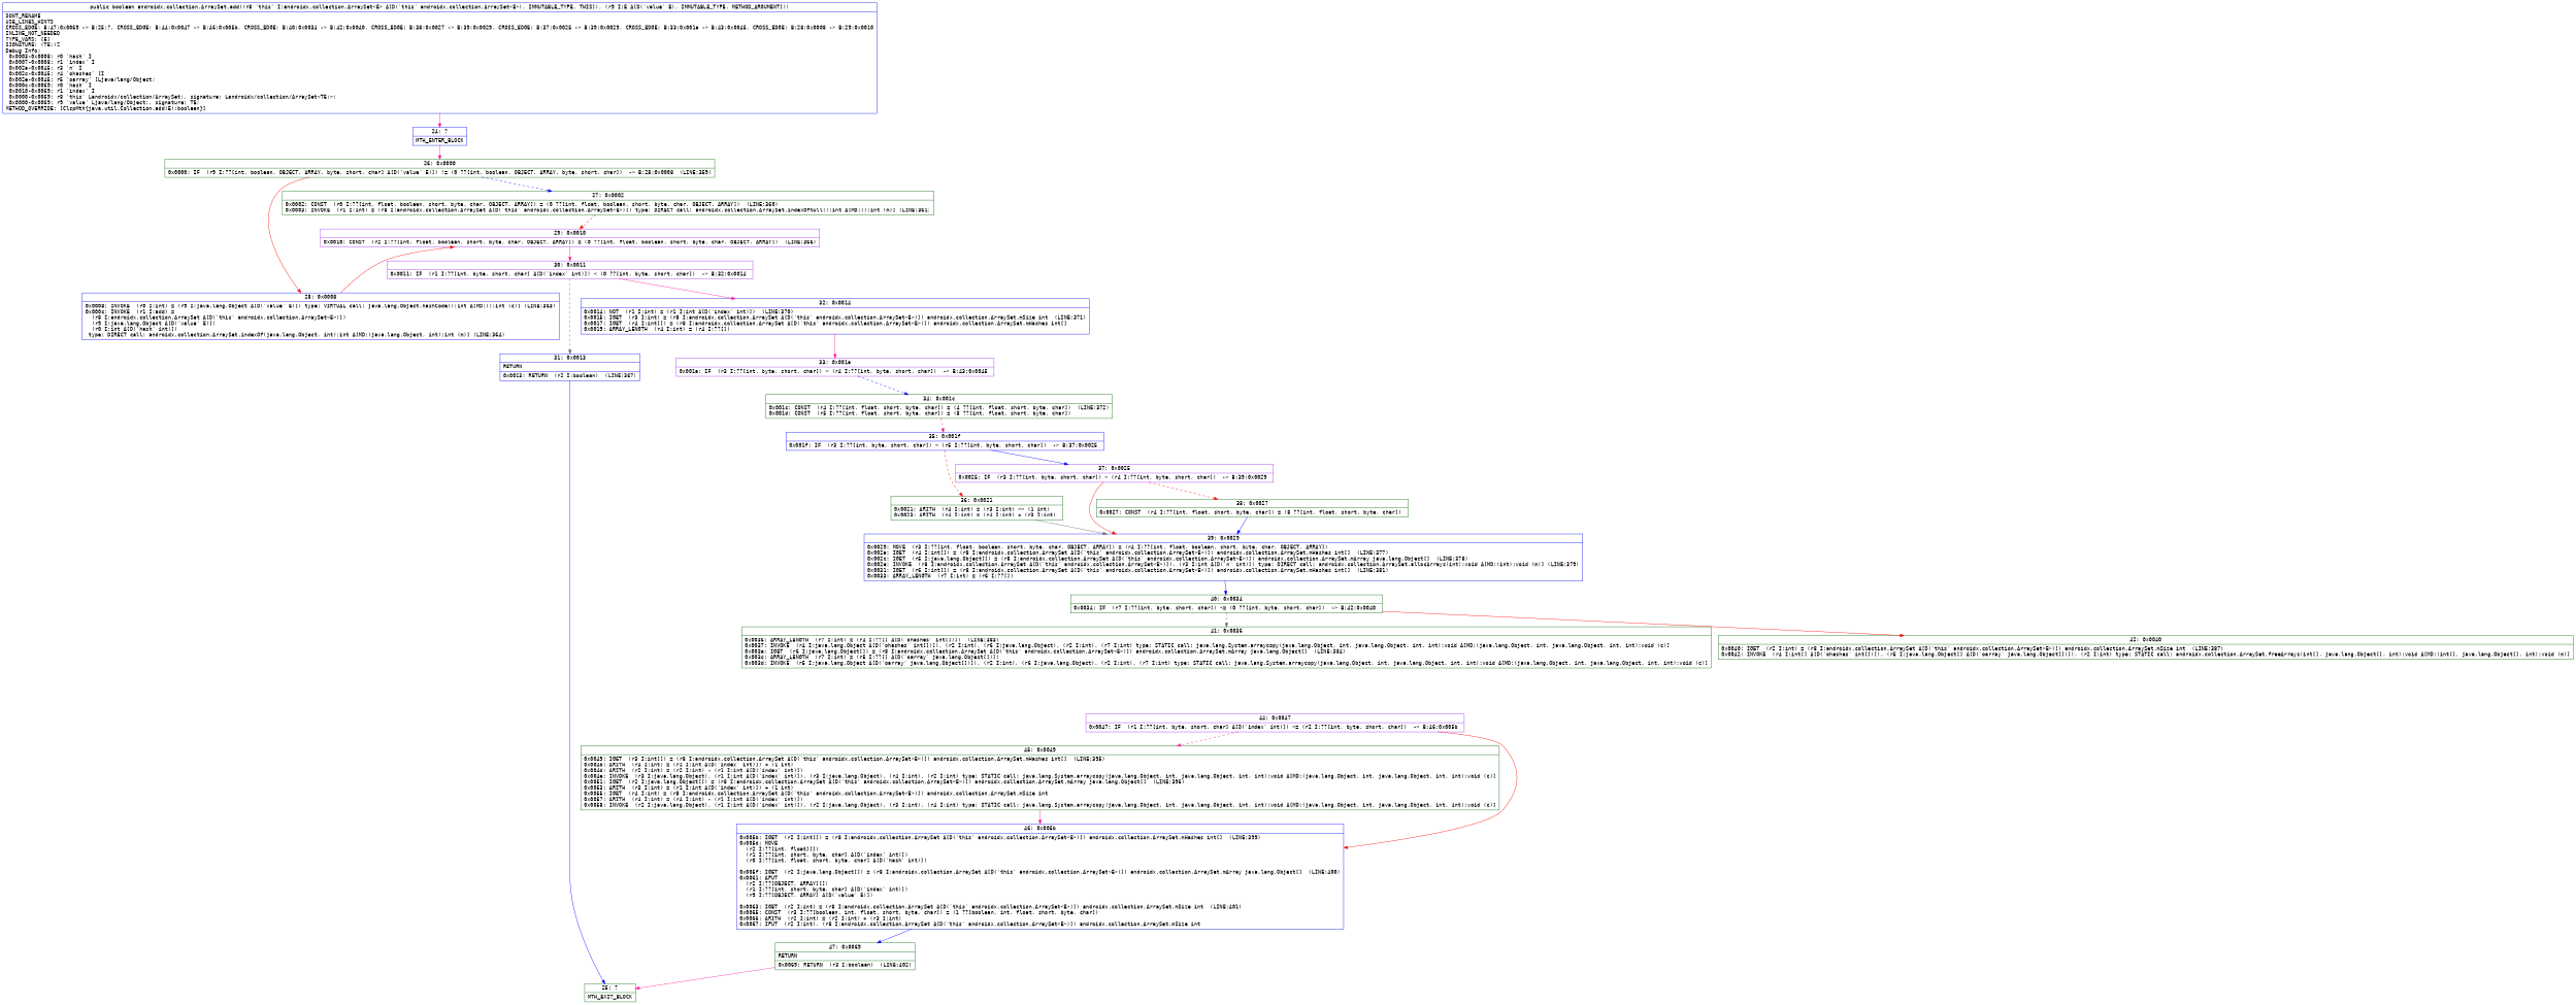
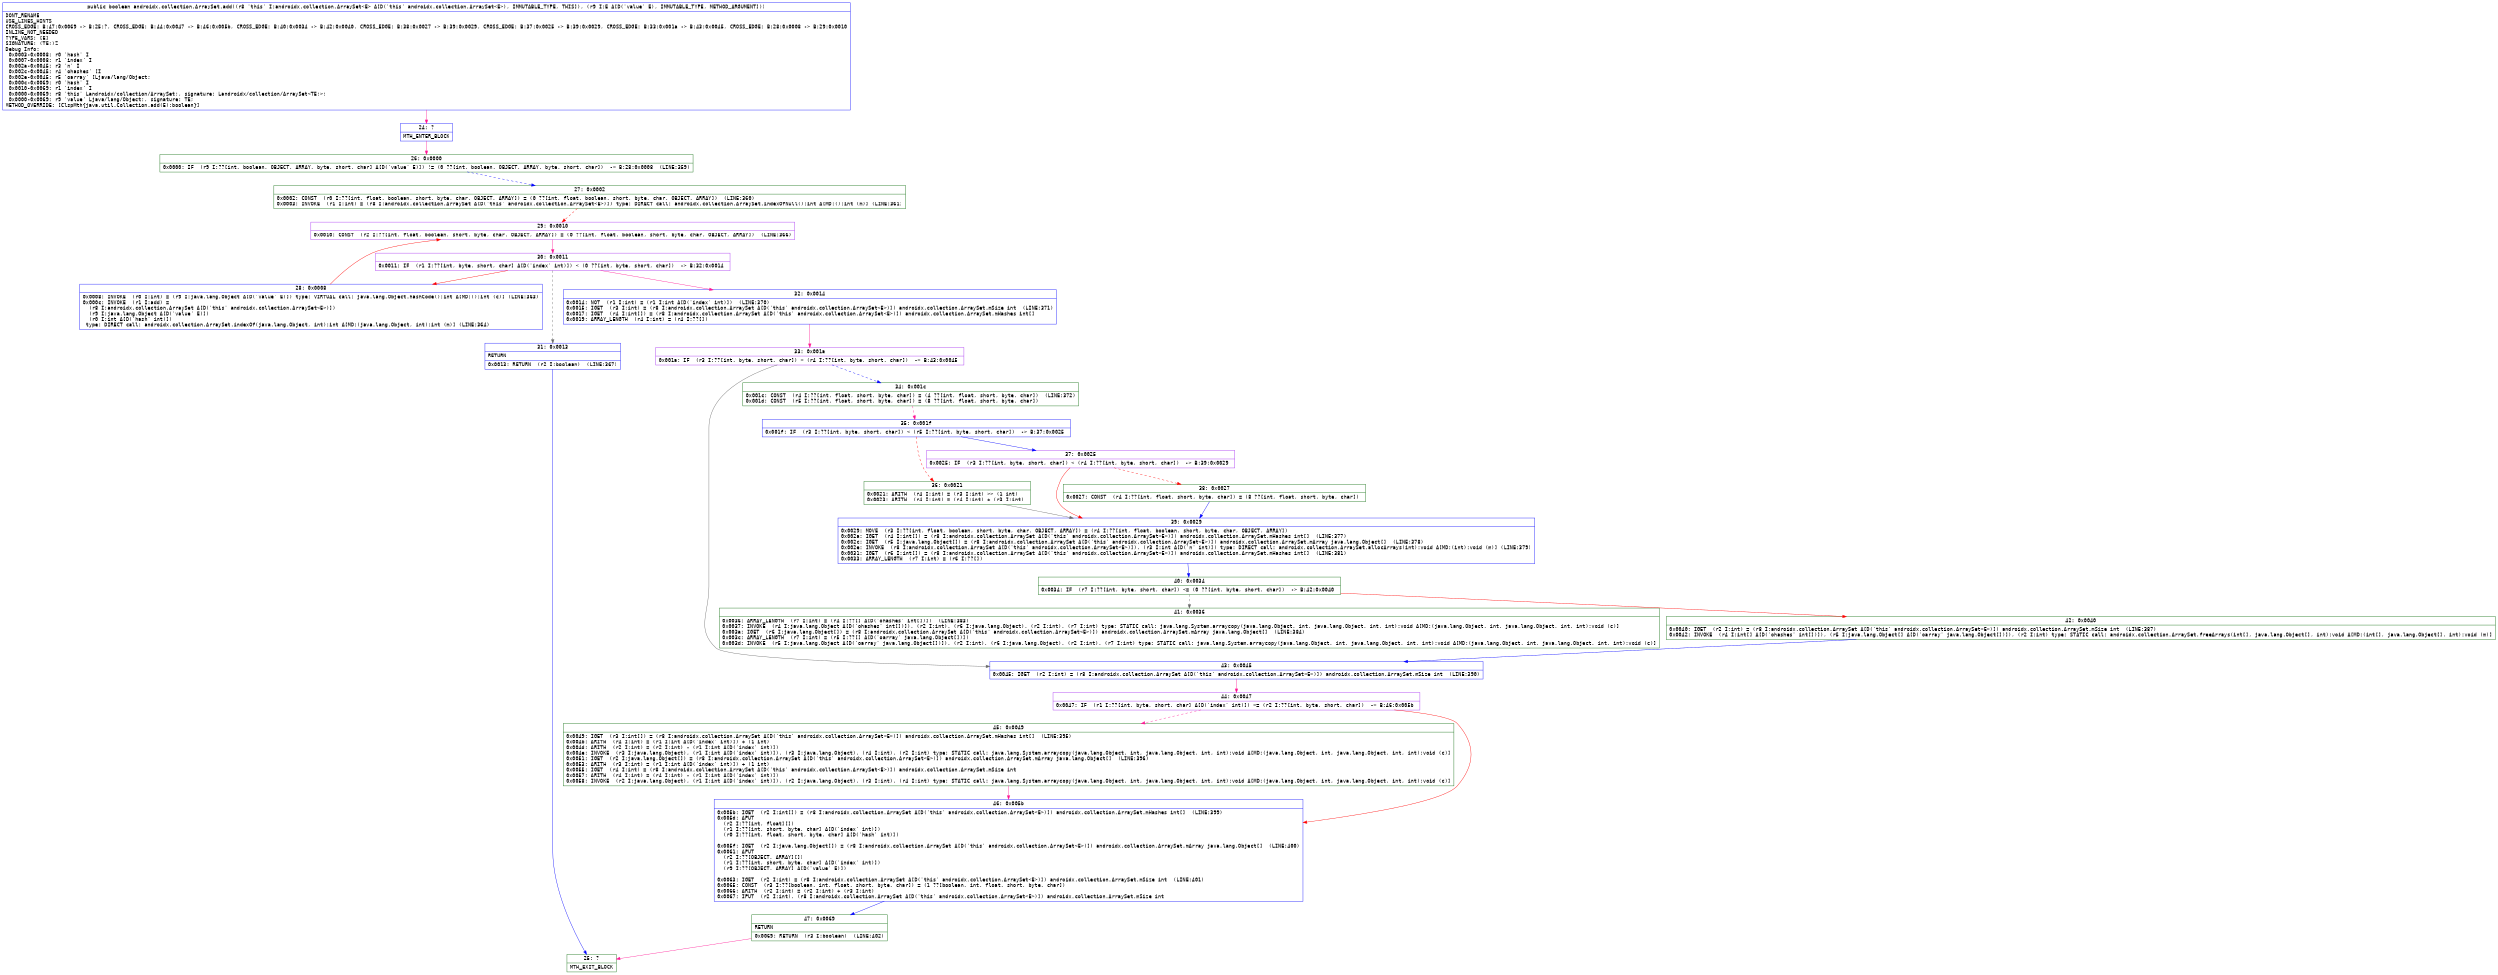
  digraph {
    fontname="DejaVu Sans Mono"
    node [color=darkgreen fontname="DejaVu Sans Mono" shape=record]
    edge [color=deeppink fontname="DejaVu Sans Mono"]
    n1 [color=blue label="{24\:\ ?|MTH_ENTER_BLOCK\l}"]
    n2 [label="{26\:\ 0x0000|0x0000: IF  (r9 I:??[int, boolean, OBJECT, ARRAY, byte, short, char] A[D('value' E)]) != (0 ??[int, boolean, OBJECT, ARRAY, byte, short, char])  \-\> B:28:0x0008  (LINE:359)\l}"]
    n3 [label="{27\:\ 0x0002|0x0002: CONST  (r0 I:??[int, float, boolean, short, byte, char, OBJECT, ARRAY]) = (0 ??[int, float, boolean, short, byte, char, OBJECT, ARRAY])  (LINE:360)\l0x0003: INVOKE  (r1 I:int) = (r8 I:androidx.collection.ArraySet A[D('this' androidx.collection.ArraySet\<E\>)]) type: DIRECT call: androidx.collection.ArraySet.indexOfNull():int A[MD:():int (m)] (LINE:361)\l}"]
    n4 [color=blue label="{28\:\ 0x0008|0x0008: INVOKE  (r0 I:int) = (r9 I:java.lang.Object A[D('value' E)]) type: VIRTUAL call: java.lang.Object.hashCode():int A[MD:():int (c)] (LINE:363)\l0x000c: INVOKE  (r1 I:add) = \l  (r8 I:androidx.collection.ArraySet A[D('this' androidx.collection.ArraySet\<E\>)])\l  (r9 I:java.lang.Object A[D('value' E)])\l  (r0 I:int A[D('hash' int)])\l type: DIRECT call: androidx.collection.ArraySet.indexOf(java.lang.Object, int):int A[MD:(java.lang.Object, int):int (m)] (LINE:364)\l}"]
    n5 [color=purple label="{29\:\ 0x0010|0x0010: CONST  (r2 I:??[int, float, boolean, short, byte, char, OBJECT, ARRAY]) = (0 ??[int, float, boolean, short, byte, char, OBJECT, ARRAY])  (LINE:366)\l}"]
    n6 [color=purple label="{30\:\ 0x0011|0x0011: IF  (r1 I:??[int, byte, short, char] A[D('index' int)]) \< (0 ??[int, byte, short, char])  \-\> B:32:0x0014 \l}"]
    n7 [color=blue label="{31\:\ 0x0013|RETURN\l|0x0013: RETURN  (r2 I:boolean)  (LINE:367)\l}"]
    n8 [color=blue label="{32\:\ 0x0014|0x0014: NOT  (r1 I:int) = (r1 I:int A[D('index' int)])  (LINE:370)\l0x0015: IGET  (r3 I:int) = (r8 I:androidx.collection.ArraySet A[D('this' androidx.collection.ArraySet\<E\>)]) androidx.collection.ArraySet.mSize int  (LINE:371)\l0x0017: IGET  (r4 I:int[]) = (r8 I:androidx.collection.ArraySet A[D('this' androidx.collection.ArraySet\<E\>)]) androidx.collection.ArraySet.mHashes int[] \l0x0019: ARRAY_LENGTH  (r4 I:int) = (r4 I:??[]) \l}"]
    n9 [label="{25\:\ ?|MTH_EXIT_BLOCK\l}"]
    n10 [color=purple label="{33\:\ 0x001a|0x001a: IF  (r3 I:??[int, byte, short, char]) \< (r4 I:??[int, byte, short, char])  \-\> B:43:0x0045 \l}"]
    n11 [label="{34\:\ 0x001c|0x001c: CONST  (r4 I:??[int, float, short, byte, char]) = (4 ??[int, float, short, byte, char])  (LINE:372)\l0x001d: CONST  (r5 I:??[int, float, short, byte, char]) = (8 ??[int, float, short, byte, char]) \l}"]
+   n12 [color=blue label="{43\:\ 0x0045|0x0045: IGET  (r2 I:int) = (r8 I:androidx.collection.ArraySet A[D('this' androidx.collection.ArraySet\<E\>)]) androidx.collection.ArraySet.mSize int  (LINE:390)\l}"]
    n13 [color=blue label="{35\:\ 0x001f|0x001f: IF  (r3 I:??[int, byte, short, char]) \< (r5 I:??[int, byte, short, char])  \-\> B:37:0x0025 \l}"]
    n14 [color=purple label="{44\:\ 0x0047|0x0047: IF  (r1 I:??[int, byte, short, char] A[D('index' int)]) \>= (r2 I:??[int, byte, short, char])  \-\> B:46:0x005b \l}"]
    n15 [label="{36\:\ 0x0021|0x0021: ARITH  (r4 I:int) = (r3 I:int) \>\> (1 int) \l0x0023: ARITH  (r4 I:int) = (r4 I:int) + (r3 I:int) \l}"]
    n16 [color=purple label="{37\:\ 0x0025|0x0025: IF  (r3 I:??[int, byte, short, char]) \< (r4 I:??[int, byte, short, char])  \-\> B:39:0x0029 \l}"]
    n17 [color=blue label="{39\:\ 0x0029|0x0029: MOVE  (r3 I:??[int, float, boolean, short, byte, char, OBJECT, ARRAY]) = (r4 I:??[int, float, boolean, short, byte, char, OBJECT, ARRAY]) \l0x002a: IGET  (r4 I:int[]) = (r8 I:androidx.collection.ArraySet A[D('this' androidx.collection.ArraySet\<E\>)]) androidx.collection.ArraySet.mHashes int[]  (LINE:377)\l0x002c: IGET  (r5 I:java.lang.Object[]) = (r8 I:androidx.collection.ArraySet A[D('this' androidx.collection.ArraySet\<E\>)]) androidx.collection.ArraySet.mArray java.lang.Object[]  (LINE:378)\l0x002e: INVOKE  (r8 I:androidx.collection.ArraySet A[D('this' androidx.collection.ArraySet\<E\>)]), (r3 I:int A[D('n' int)]) type: DIRECT call: androidx.collection.ArraySet.allocArrays(int):void A[MD:(int):void (m)] (LINE:379)\l0x0031: IGET  (r6 I:int[]) = (r8 I:androidx.collection.ArraySet A[D('this' androidx.collection.ArraySet\<E\>)]) androidx.collection.ArraySet.mHashes int[]  (LINE:381)\l0x0033: ARRAY_LENGTH  (r7 I:int) = (r6 I:??[]) \l}"]
    n18 [label="{38\:\ 0x0027|0x0027: CONST  (r4 I:??[int, float, short, byte, char]) = (8 ??[int, float, short, byte, char]) \l}"]
    n19 [label="{40\:\ 0x0034|0x0034: IF  (r7 I:??[int, byte, short, char]) \<= (0 ??[int, byte, short, char])  \-\> B:42:0x0040 \l}"]
    n20 [label="{41\:\ 0x0036|0x0036: ARRAY_LENGTH  (r7 I:int) = (r4 I:??[] A[D('ohashes' int[])])  (LINE:383)\l0x0037: INVOKE  (r4 I:java.lang.Object A[D('ohashes' int[])]), (r2 I:int), (r6 I:java.lang.Object), (r2 I:int), (r7 I:int) type: STATIC call: java.lang.System.arraycopy(java.lang.Object, int, java.lang.Object, int, int):void A[MD:(java.lang.Object, int, java.lang.Object, int, int):void (c)]\l0x003a: IGET  (r6 I:java.lang.Object[]) = (r8 I:androidx.collection.ArraySet A[D('this' androidx.collection.ArraySet\<E\>)]) androidx.collection.ArraySet.mArray java.lang.Object[]  (LINE:384)\l0x003c: ARRAY_LENGTH  (r7 I:int) = (r5 I:??[] A[D('oarray' java.lang.Object[])]) \l0x003d: INVOKE  (r5 I:java.lang.Object A[D('oarray' java.lang.Object[])]), (r2 I:int), (r6 I:java.lang.Object), (r2 I:int), (r7 I:int) type: STATIC call: java.lang.System.arraycopy(java.lang.Object, int, java.lang.Object, int, int):void A[MD:(java.lang.Object, int, java.lang.Object, int, int):void (c)]\l}"]
    n21 [label="{42\:\ 0x0040|0x0040: IGET  (r2 I:int) = (r8 I:androidx.collection.ArraySet A[D('this' androidx.collection.ArraySet\<E\>)]) androidx.collection.ArraySet.mSize int  (LINE:387)\l0x0042: INVOKE  (r4 I:int[] A[D('ohashes' int[])]), (r5 I:java.lang.Object[] A[D('oarray' java.lang.Object[])]), (r2 I:int) type: STATIC call: androidx.collection.ArraySet.freeArrays(int[], java.lang.Object[], int):void A[MD:(int[], java.lang.Object[], int):void (m)]\l}"]
    n22 [label="{45\:\ 0x0049|0x0049: IGET  (r3 I:int[]) = (r8 I:androidx.collection.ArraySet A[D('this' androidx.collection.ArraySet\<E\>)]) androidx.collection.ArraySet.mHashes int[]  (LINE:395)\l0x004b: ARITH  (r4 I:int) = (r1 I:int A[D('index' int)]) + (1 int) \l0x004d: ARITH  (r2 I:int) = (r2 I:int) \- (r1 I:int A[D('index' int)]) \l0x004e: INVOKE  (r3 I:java.lang.Object), (r1 I:int A[D('index' int)]), (r3 I:java.lang.Object), (r4 I:int), (r2 I:int) type: STATIC call: java.lang.System.arraycopy(java.lang.Object, int, java.lang.Object, int, int):void A[MD:(java.lang.Object, int, java.lang.Object, int, int):void (c)]\l0x0051: IGET  (r2 I:java.lang.Object[]) = (r8 I:androidx.collection.ArraySet A[D('this' androidx.collection.ArraySet\<E\>)]) androidx.collection.ArraySet.mArray java.lang.Object[]  (LINE:396)\l0x0053: ARITH  (r3 I:int) = (r1 I:int A[D('index' int)]) + (1 int) \l0x0055: IGET  (r4 I:int) = (r8 I:androidx.collection.ArraySet A[D('this' androidx.collection.ArraySet\<E\>)]) androidx.collection.ArraySet.mSize int \l0x0057: ARITH  (r4 I:int) = (r4 I:int) \- (r1 I:int A[D('index' int)]) \l0x0058: INVOKE  (r2 I:java.lang.Object), (r1 I:int A[D('index' int)]), (r2 I:java.lang.Object), (r3 I:int), (r4 I:int) type: STATIC call: java.lang.System.arraycopy(java.lang.Object, int, java.lang.Object, int, int):void A[MD:(java.lang.Object, int, java.lang.Object, int, int):void (c)]\l}"]
-   n23 [color=blue label="{46\:\ 0x005b|0x005b: IGET  (r2 I:int[]) = (r8 I:androidx.collection.ArraySet A[D('this' androidx.collection.ArraySet\<E\>)]) androidx.collection.ArraySet.mHashes int[]  (LINE:399)\l0x005d: MOVE  \l  (r2 I:??[int, float][])\l  (r1 I:??[int, short, byte, char] A[D('index' int)])\l  (r0 I:??[int, float, short, byte, char] A[D('hash' int)])\l \l0x005f: IGET  (r2 I:java.lang.Object[]) = (r8 I:androidx.collection.ArraySet A[D('this' androidx.collection.ArraySet\<E\>)]) androidx.collection.ArraySet.mArray java.lang.Object[]  (LINE:400)\l0x0061: APUT  \l  (r2 I:??[OBJECT, ARRAY][])\l  (r1 I:??[int, short, byte, char] A[D('index' int)])\l  (r9 I:??[OBJECT, ARRAY] A[D('value' E)])\l \l0x0063: IGET  (r2 I:int) = (r8 I:androidx.collection.ArraySet A[D('this' androidx.collection.ArraySet\<E\>)]) androidx.collection.ArraySet.mSize int  (LINE:401)\l0x0065: CONST  (r3 I:??[boolean, int, float, short, byte, char]) = (1 ??[boolean, int, float, short, byte, char]) \l0x0066: ARITH  (r2 I:int) = (r2 I:int) + (r3 I:int) \l0x0067: IPUT  (r2 I:int), (r8 I:androidx.collection.ArraySet A[D('this' androidx.collection.ArraySet\<E\>)]) androidx.collection.ArraySet.mSize int \l}"]
+   n23 [color=blue label="{46\:\ 0x005b|0x005b: IGET  (r2 I:int[]) = (r8 I:androidx.collection.ArraySet A[D('this' androidx.collection.ArraySet\<E\>)]) androidx.collection.ArraySet.mHashes int[]  (LINE:399)\l0x005d: APUT  \l  (r2 I:??[int, float][])\l  (r1 I:??[int, short, byte, char] A[D('index' int)])\l  (r0 I:??[int, float, short, byte, char] A[D('hash' int)])\l \l0x005f: IGET  (r2 I:java.lang.Object[]) = (r8 I:androidx.collection.ArraySet A[D('this' androidx.collection.ArraySet\<E\>)]) androidx.collection.ArraySet.mArray java.lang.Object[]  (LINE:400)\l0x0061: APUT  \l  (r2 I:??[OBJECT, ARRAY][])\l  (r1 I:??[int, short, byte, char] A[D('index' int)])\l  (r9 I:??[OBJECT, ARRAY] A[D('value' E)])\l \l0x0063: IGET  (r2 I:int) = (r8 I:androidx.collection.ArraySet A[D('this' androidx.collection.ArraySet\<E\>)]) androidx.collection.ArraySet.mSize int  (LINE:401)\l0x0065: CONST  (r3 I:??[boolean, int, float, short, byte, char]) = (1 ??[boolean, int, float, short, byte, char]) \l0x0066: ARITH  (r2 I:int) = (r2 I:int) + (r3 I:int) \l0x0067: IPUT  (r2 I:int), (r8 I:androidx.collection.ArraySet A[D('this' androidx.collection.ArraySet\<E\>)]) androidx.collection.ArraySet.mSize int \l}"]
    n24 [label="{47\:\ 0x0069|RETURN\l|0x0069: RETURN  (r3 I:boolean)  (LINE:402)\l}"]
    n25 [color=blue label="{public boolean androidx.collection.ArraySet.add((r8 'this' I:androidx.collection.ArraySet\<E\> A[D('this' androidx.collection.ArraySet\<E\>), IMMUTABLE_TYPE, THIS]), (r9 I:E A[D('value' E), IMMUTABLE_TYPE, METHOD_ARGUMENT]))  | DONT_RENAME\lUSE_LINES_HINTS\lCROSS_EDGE: B:47:0x0069 \-\> B:25:?, CROSS_EDGE: B:44:0x0047 \-\> B:46:0x005b, CROSS_EDGE: B:40:0x0034 \-\> B:42:0x0040, CROSS_EDGE: B:38:0x0027 \-\> B:39:0x0029, CROSS_EDGE: B:37:0x0025 \-\> B:39:0x0029, CROSS_EDGE: B:33:0x001a \-\> B:43:0x0045, CROSS_EDGE: B:28:0x0008 \-\> B:29:0x0010\lINLINE_NOT_NEEDED\lTYPE_VARS: [E]\lSIGNATURE: (TE;)Z\lDebug Info:\l  0x0003\-0x0008: r0 'hash' I\l  0x0007\-0x0008: r1 'index' I\l  0x002a\-0x0045: r3 'n' I\l  0x002c\-0x0045: r4 'ohashes' [I\l  0x002e\-0x0045: r5 'oarray' [Ljava\/lang\/Object;\l  0x000c\-0x0069: r0 'hash' I\l  0x0010\-0x0069: r1 'index' I\l  0x0000\-0x0069: r8 'this' Landroidx\/collection\/ArraySet;, signature: Landroidx\/collection\/ArraySet\<TE;\>;\l  0x0000\-0x0069: r9 'value' Ljava\/lang\/Object;, signature: TE;\lMETHOD_OVERRIDE: [ClspMth\{java.util.Collection.add(E):boolean\}]\l}"]
    n1 -> n2
    n2 -> n3 [color=blue style=dashed]
-   n2 -> n4 [color=red]
+   n6 -> n4 [color=red]
    n3 -> n5 [color=red style=dashed]
    n4 -> n5 [color=red]
    n5 -> n6
    n6 -> n7 [color=gray40 style=dashed]
    n6 -> n8
    n7 -> n9 [color=blue]
    n8 -> n10
    n10 -> n11 [color=blue style=dashed]
+   n10 -> n12 [color=gray40]
    n11 -> n13 [style=dashed]
+   n12 -> n14
    n13 -> n15 [color=red style=dashed]
    n13 -> n16 [color=blue]
    n14 -> n22 [style=dashed]
    n14 -> n23 [color=red]
    n15 -> n17 [color=gray40]
    n16 -> n17 [color=red]
    n16 -> n18 [color=red style=dashed]
    n17 -> n19 [color=blue]
    n18 -> n17 [color=blue]
    n19 -> n20 [color=gray40 style=dashed]
    n19 -> n21 [color=red]
+   n21 -> n12 [color=blue]
    n22 -> n23
    n23 -> n24 [color=blue]
    n24 -> n9
    n25 -> n1
  }
